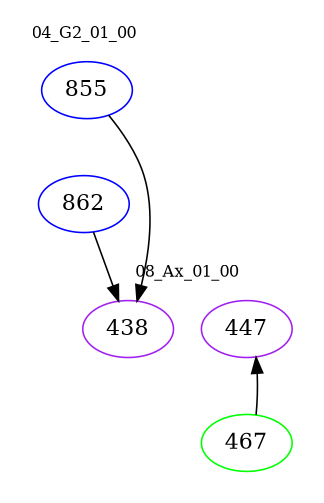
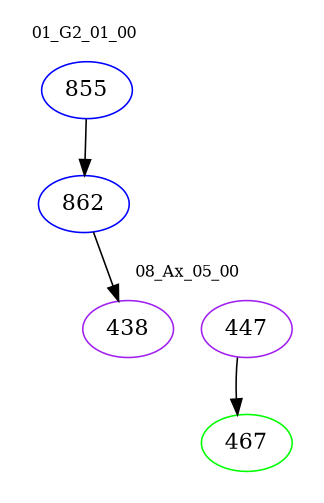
  digraph {
    node [color=purple]
    edge [color=black]
    n1 [label=447]
    n2 [color=green label=467]
    n3 [label=438]
    n4 [color=blue label=855]
    n5 [color=blue label=862]
    subgraph cluster_1 {
      color=white
      fontsize=10
-     label="08_Ax_01_00"
+     label="08_Ax_05_00"
      n1
      n2
      n3
    }
    subgraph cluster_2 {
      color=white
      fontsize=10
-     label="04_G2_01_00"
+     label="01_G2_01_00"
      n4
      n5
    }
-   n2 -> n1
-   n4 -> n3
+   n1 -> n2
+   n4 -> n5
    n5 -> n3
  }
